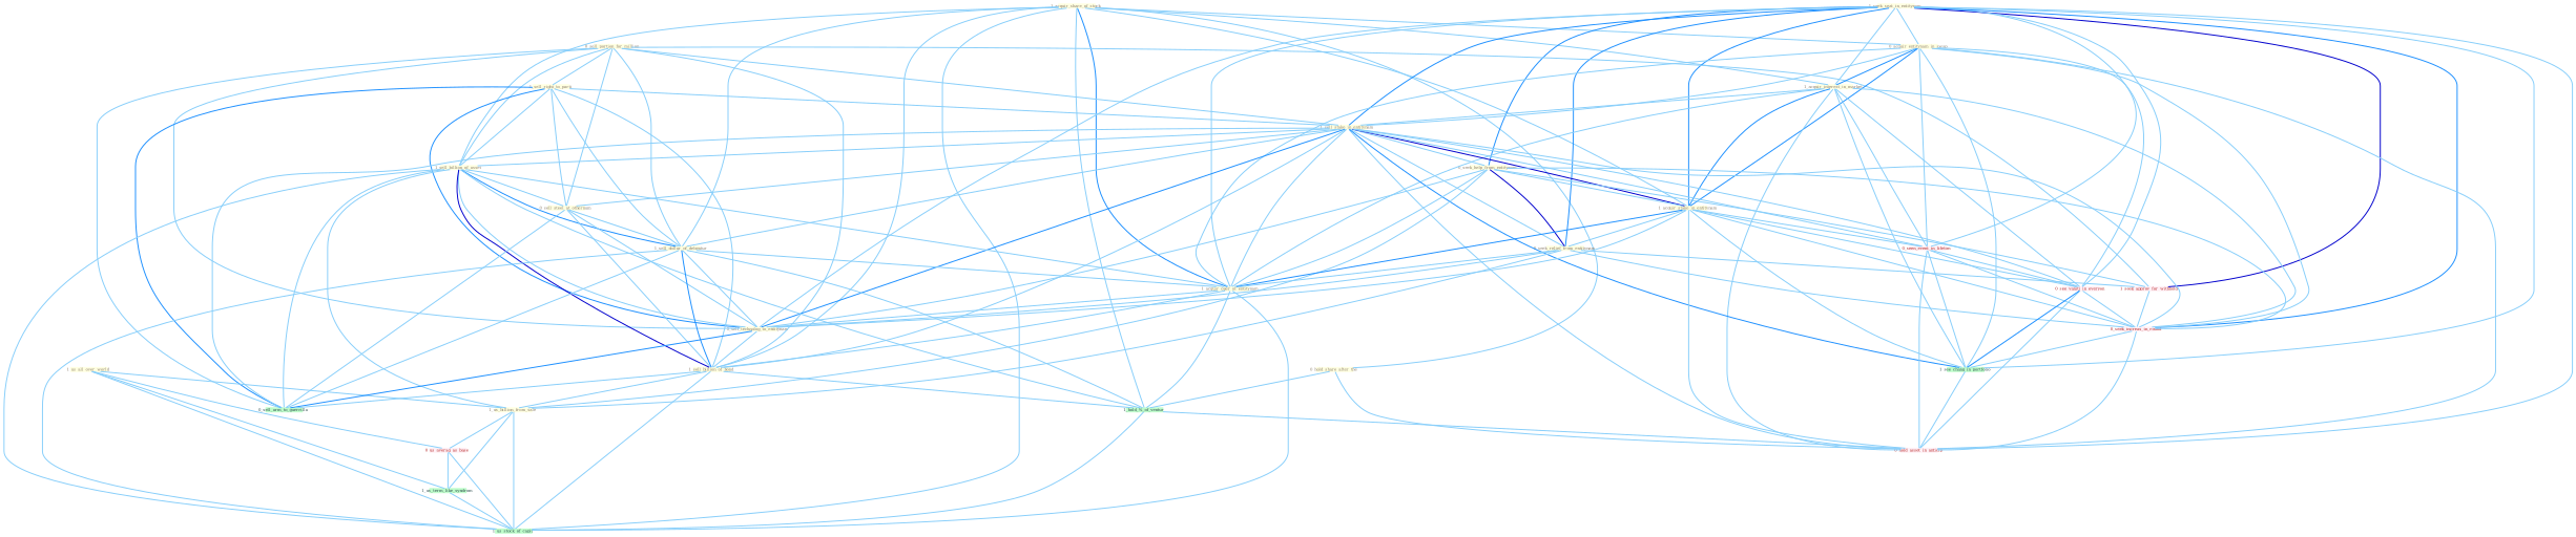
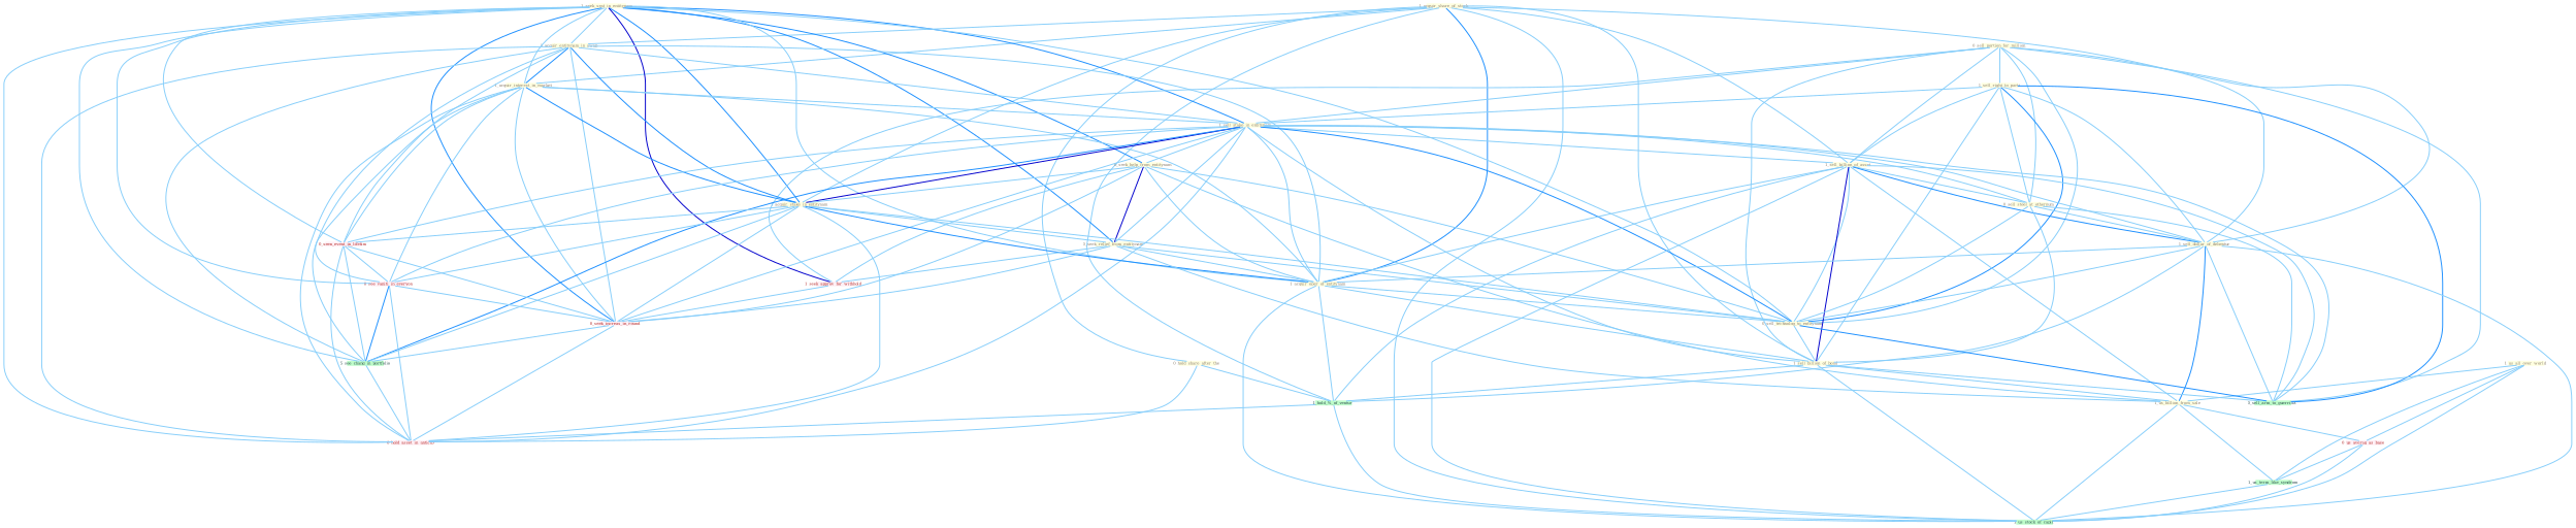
  graph {
    node [color="#ffffe0" fixedsize=true fontcolor="#8b7d6b" fontsize=4 shape=polygon style=filled]
    edge [color="#87cefa" w=1]
    "1_acquir_share_of_stock " [height=.06 width=.5]
    "1_seek_seat_in_entitynam " [height=.06 width=.5]
    "0_sell_portion_for_million " [height=.06 width=.5]
    n4 [height=.06 label="1_sell_right_to_parti" width=.5]
    "0_acquir_entitynam_in_swap " [height=.06 width=.5]
    "1_acquir_interest_in_market " [height=.06 width=.5]
    "1_sell_stake_in_entitynam " [height=.06 width=.5]
    "0_seek_help_from_entitynam " [height=.06 width=.5]
    "1_sell_billion_of_asset " [height=.06 width=.5]
    "0_sell_steel_at_othernum " [height=.06 width=.5]
    "1_sell_dollar_of_debentur " [height=.06 width=.5]
    "1_acquir_stake_in_entitynam " [height=.06 width=.5]
    "0_seek_relief_from_entitynam " [height=.06 width=.5]
    "0_hold_share_after_the " [height=.06 width=.5]
    "1_us_all_over_world " [height=.06 width=.5]
    "1_acquir_oper_of_entitynam " [height=.06 width=.5]
    "0_sell_technolog_to_entitynam " [height=.06 width=.5]
    "1_sell_billion_of_bond " [height=.06 width=.5]
    "1_us_billion_from_sale " [height=.06 width=.5]
    "0_seen_event_in_lifetim " [color="#fff0f5" fontcolor="#b22222" height=.06 width=.5]
    "0_us_averag_as_base " [color="#fff0f5" fontcolor="#b22222" height=.06 width=.5]
    "1_seek_approv_for_withhold " [color="#fff0f5" fontcolor="#b22222" height=.06 width=.5]
    "0_see_vaniti_in_everyon " [color="#fff0f5" fontcolor="#b22222" height=.06 width=.5]
    "0_seek_increas_in_round " [color="#fff0f5" fontcolor="#b22222" height=.06 width=.5]
    "0_hold_asset_in_anticip " [color="#fff0f5" fontcolor="#b22222" height=.06 width=.5]
    "1_hold_%_of_ventur " [color="#BDFCC9" fontcolor="#2f4f4f" height=.06 width=.5]
    "1_us_stock_of_capit " [color="#BDFCC9" fontcolor="#2f4f4f" height=.06 width=.5]
-   "1_see_chang_in_portfolio " [color="#BDFCC9" fontcolor="#2f4f4f" height=.06 width=.5]
+   "1_see_chang_in_portfolio " [color="#BDFCC9" fontcolor="#2f4f4f" height=.06 width=.5 label="5_see_chang_in_portfolio"]
    "0_sell_arm_to_guerrilla " [color="#BDFCC9" fontcolor="#2f4f4f" height=.06 width=.5]
    "1_us_term_like_syndrom " [color="#BDFCC9" fontcolor="#2f4f4f" height=.06 width=.5]
    subgraph sub_1 {
      "1_acquir_share_of_stock "
      "1_seek_seat_in_entitynam "
      "0_sell_portion_for_million "
      n4
      "0_acquir_entitynam_in_swap "
      "1_acquir_interest_in_market "
      "1_sell_stake_in_entitynam "
      "0_seek_help_from_entitynam "
      "1_sell_billion_of_asset "
      "0_sell_steel_at_othernum "
      "1_sell_dollar_of_debentur "
      "1_acquir_stake_in_entitynam "
      "0_seek_relief_from_entitynam "
      "0_hold_share_after_the "
      "1_us_all_over_world "
      "1_acquir_oper_of_entitynam "
      "0_sell_technolog_to_entitynam "
      "1_sell_billion_of_bond "
      "1_us_billion_from_sale "
    }
    subgraph sub_2 {
      "0_seen_event_in_lifetim "
      "0_us_averag_as_base "
      "1_seek_approv_for_withhold "
      "0_see_vaniti_in_everyon "
      "0_seek_increas_in_round "
      "0_hold_asset_in_anticip "
    }
    "1_acquir_share_of_stock " -- "0_acquir_entitynam_in_swap "
    "1_acquir_share_of_stock " -- "1_acquir_interest_in_market "
    "1_acquir_share_of_stock " -- "1_sell_billion_of_asset "
    "1_acquir_share_of_stock " -- "1_sell_dollar_of_debentur "
    "1_acquir_share_of_stock " -- "1_acquir_stake_in_entitynam "
    "1_acquir_share_of_stock " -- "0_hold_share_after_the "
    "1_acquir_share_of_stock " -- "1_acquir_oper_of_entitynam " [color="#1e90ff" w=2]
    "1_acquir_share_of_stock " -- "1_sell_billion_of_bond "
    "1_acquir_share_of_stock " -- "1_hold_%_of_ventur "
    "1_acquir_share_of_stock " -- "1_us_stock_of_capit "
    "1_seek_seat_in_entitynam " -- "0_acquir_entitynam_in_swap "
    "1_seek_seat_in_entitynam " -- "1_acquir_interest_in_market "
    "1_seek_seat_in_entitynam " -- "1_sell_stake_in_entitynam " [color="#1e90ff" w=2]
    "1_seek_seat_in_entitynam " -- "0_seek_help_from_entitynam " [color="#1e90ff" w=2]
    "1_seek_seat_in_entitynam " -- "1_acquir_stake_in_entitynam " [color="#1e90ff" w=2]
    "1_seek_seat_in_entitynam " -- "0_seek_relief_from_entitynam " [color="#1e90ff" w=2]
    "1_seek_seat_in_entitynam " -- "1_acquir_oper_of_entitynam "
    "1_seek_seat_in_entitynam " -- "0_sell_technolog_to_entitynam "
    "1_seek_seat_in_entitynam " -- "0_seen_event_in_lifetim "
    "1_seek_seat_in_entitynam " -- "1_seek_approv_for_withhold " [color="#0000cd"]
    "1_seek_seat_in_entitynam " -- "0_see_vaniti_in_everyon "
    "1_seek_seat_in_entitynam " -- "0_seek_increas_in_round " [color="#1e90ff" w=2]
    "1_seek_seat_in_entitynam " -- "0_hold_asset_in_anticip "
    "1_seek_seat_in_entitynam " -- "1_see_chang_in_portfolio "
    "0_sell_portion_for_million " -- n4
    "0_sell_portion_for_million " -- "1_sell_stake_in_entitynam "
    "0_sell_portion_for_million " -- "1_sell_billion_of_asset "
    "0_sell_portion_for_million " -- "0_sell_steel_at_othernum "
    "0_sell_portion_for_million " -- "1_sell_dollar_of_debentur "
    "0_sell_portion_for_million " -- "0_sell_technolog_to_entitynam "
    "0_sell_portion_for_million " -- "1_sell_billion_of_bond "
    "0_sell_portion_for_million " -- "1_seek_approv_for_withhold "
    "0_sell_portion_for_million " -- "0_sell_arm_to_guerrilla "
    n4 -- "1_sell_stake_in_entitynam "
    n4 -- "1_sell_billion_of_asset "
    n4 -- "0_sell_steel_at_othernum "
    n4 -- "1_sell_dollar_of_debentur "
    n4 -- "0_sell_technolog_to_entitynam " [color="#1e90ff" w=2]
    n4 -- "1_sell_billion_of_bond "
    n4 -- "0_sell_arm_to_guerrilla " [color="#1e90ff" w=2]
    "0_acquir_entitynam_in_swap " -- "1_acquir_interest_in_market " [color="#1e90ff" w=2]
    "0_acquir_entitynam_in_swap " -- "1_sell_stake_in_entitynam "
    "0_acquir_entitynam_in_swap " -- "1_acquir_stake_in_entitynam " [color="#1e90ff" w=2]
    "0_acquir_entitynam_in_swap " -- "1_acquir_oper_of_entitynam "
    "0_acquir_entitynam_in_swap " -- "0_seen_event_in_lifetim "
    "0_acquir_entitynam_in_swap " -- "0_see_vaniti_in_everyon "
    "0_acquir_entitynam_in_swap " -- "0_seek_increas_in_round "
    "0_acquir_entitynam_in_swap " -- "0_hold_asset_in_anticip "
    "0_acquir_entitynam_in_swap " -- "1_see_chang_in_portfolio "
    "1_acquir_interest_in_market " -- "1_sell_stake_in_entitynam "
    "1_acquir_interest_in_market " -- "1_acquir_stake_in_entitynam " [color="#1e90ff" w=2]
    "1_acquir_interest_in_market " -- "1_acquir_oper_of_entitynam "
    "1_acquir_interest_in_market " -- "0_seen_event_in_lifetim "
    "1_acquir_interest_in_market " -- "0_see_vaniti_in_everyon "
    "1_acquir_interest_in_market " -- "0_seek_increas_in_round "
    "1_acquir_interest_in_market " -- "0_hold_asset_in_anticip "
    "1_acquir_interest_in_market " -- "1_see_chang_in_portfolio "
    "1_sell_stake_in_entitynam " -- "0_seek_help_from_entitynam "
    "1_sell_stake_in_entitynam " -- "1_sell_billion_of_asset "
    "1_sell_stake_in_entitynam " -- "0_sell_steel_at_othernum "
    "1_sell_stake_in_entitynam " -- "1_sell_dollar_of_debentur "
    "1_sell_stake_in_entitynam " -- "1_acquir_stake_in_entitynam " [color="#0000cd" w=3]
    "1_sell_stake_in_entitynam " -- "0_seek_relief_from_entitynam "
    "1_sell_stake_in_entitynam " -- "1_acquir_oper_of_entitynam "
    "1_sell_stake_in_entitynam " -- "0_sell_technolog_to_entitynam " [color="#1e90ff" w=2]
    "1_sell_stake_in_entitynam " -- "1_sell_billion_of_bond "
    "1_sell_stake_in_entitynam " -- "0_seen_event_in_lifetim "
    "1_sell_stake_in_entitynam " -- "0_see_vaniti_in_everyon "
    "1_sell_stake_in_entitynam " -- "0_seek_increas_in_round "
    "1_sell_stake_in_entitynam " -- "0_hold_asset_in_anticip "
    "1_sell_stake_in_entitynam " -- "1_see_chang_in_portfolio " [color="#1e90ff"]
    "1_sell_stake_in_entitynam " -- "0_sell_arm_to_guerrilla "
    "0_seek_help_from_entitynam " -- "1_acquir_stake_in_entitynam "
    "0_seek_help_from_entitynam " -- "0_seek_relief_from_entitynam " [color="#0000cd" w=3]
    "0_seek_help_from_entitynam " -- "1_acquir_oper_of_entitynam "
    "0_seek_help_from_entitynam " -- "0_sell_technolog_to_entitynam "
    "0_seek_help_from_entitynam " -- "1_us_billion_from_sale "
    "0_seek_help_from_entitynam " -- "1_seek_approv_for_withhold "
    "0_seek_help_from_entitynam " -- "0_seek_increas_in_round "
    "1_sell_billion_of_asset " -- "0_sell_steel_at_othernum "
    "1_sell_billion_of_asset " -- "1_sell_dollar_of_debentur " [color="#1e90ff" w=2]
    "1_sell_billion_of_asset " -- "1_acquir_oper_of_entitynam "
    "1_sell_billion_of_asset " -- "0_sell_technolog_to_entitynam "
    "1_sell_billion_of_asset " -- "1_sell_billion_of_bond " [color="#0000cd" w=3]
    "1_sell_billion_of_asset " -- "1_us_billion_from_sale "
    "1_sell_billion_of_asset " -- "1_hold_%_of_ventur "
    "1_sell_billion_of_asset " -- "1_us_stock_of_capit "
    "1_sell_billion_of_asset " -- "0_sell_arm_to_guerrilla "
    "0_sell_steel_at_othernum " -- "1_sell_dollar_of_debentur "
    "0_sell_steel_at_othernum " -- "0_sell_technolog_to_entitynam "
    "0_sell_steel_at_othernum " -- "1_sell_billion_of_bond "
    "0_sell_steel_at_othernum " -- "0_sell_arm_to_guerrilla "
    "1_sell_dollar_of_debentur " -- "1_acquir_oper_of_entitynam "
    "1_sell_dollar_of_debentur " -- "0_sell_technolog_to_entitynam "
-   "1_sell_dollar_of_debentur " -- "1_sell_billion_of_bond " [color="#1e90ff" w=2]
+   "1_sell_dollar_of_debentur " -- "1_us_billion_from_sale " [color="#1e90ff" w=2]
    "1_sell_dollar_of_debentur " -- "1_hold_%_of_ventur "
    "1_sell_dollar_of_debentur " -- "1_us_stock_of_capit "
    "1_sell_dollar_of_debentur " -- "0_sell_arm_to_guerrilla "
    "1_acquir_stake_in_entitynam " -- "0_seek_relief_from_entitynam "
    "1_acquir_stake_in_entitynam " -- "1_acquir_oper_of_entitynam " [color="#1e90ff" w=2]
    "1_acquir_stake_in_entitynam " -- "0_sell_technolog_to_entitynam "
    "1_acquir_stake_in_entitynam " -- "0_seen_event_in_lifetim "
    "1_acquir_stake_in_entitynam " -- "0_see_vaniti_in_everyon "
    "1_acquir_stake_in_entitynam " -- "0_seek_increas_in_round "
    "1_acquir_stake_in_entitynam " -- "0_hold_asset_in_anticip "
    "1_acquir_stake_in_entitynam " -- "1_see_chang_in_portfolio "
    "0_seek_relief_from_entitynam " -- "1_acquir_oper_of_entitynam "
    "0_seek_relief_from_entitynam " -- "0_sell_technolog_to_entitynam "
    "0_seek_relief_from_entitynam " -- "1_us_billion_from_sale "
    "0_seek_relief_from_entitynam " -- "1_seek_approv_for_withhold "
    "0_seek_relief_from_entitynam " -- "0_seek_increas_in_round "
    "0_hold_share_after_the " -- "0_hold_asset_in_anticip "
    "0_hold_share_after_the " -- "1_hold_%_of_ventur "
    "1_us_all_over_world " -- "1_us_billion_from_sale "
    "1_us_all_over_world " -- "0_us_averag_as_base "
    "1_us_all_over_world " -- "1_us_stock_of_capit "
    "1_us_all_over_world " -- "1_us_term_like_syndrom "
    "1_acquir_oper_of_entitynam " -- "0_sell_technolog_to_entitynam "
    "1_acquir_oper_of_entitynam " -- "1_sell_billion_of_bond "
    "1_acquir_oper_of_entitynam " -- "1_hold_%_of_ventur "
    "1_acquir_oper_of_entitynam " -- "1_us_stock_of_capit "
    "0_sell_technolog_to_entitynam " -- "1_sell_billion_of_bond "
    "0_sell_technolog_to_entitynam " -- "0_sell_arm_to_guerrilla " [color="#1e90ff" w=2]
    "1_sell_billion_of_bond " -- "1_us_billion_from_sale "
    "1_sell_billion_of_bond " -- "1_hold_%_of_ventur "
    "1_sell_billion_of_bond " -- "1_us_stock_of_capit "
    "1_sell_billion_of_bond " -- "0_sell_arm_to_guerrilla "
    "1_us_billion_from_sale " -- "0_us_averag_as_base "
    "1_us_billion_from_sale " -- "1_us_stock_of_capit "
    "1_us_billion_from_sale " -- "1_us_term_like_syndrom "
    "0_seen_event_in_lifetim " -- "0_see_vaniti_in_everyon "
    "0_seen_event_in_lifetim " -- "0_seek_increas_in_round "
    "0_seen_event_in_lifetim " -- "0_hold_asset_in_anticip "
    "0_seen_event_in_lifetim " -- "1_see_chang_in_portfolio "
    "0_us_averag_as_base " -- "1_us_stock_of_capit "
    "0_us_averag_as_base " -- "1_us_term_like_syndrom "
    "1_seek_approv_for_withhold " -- "0_seek_increas_in_round "
    "0_see_vaniti_in_everyon " -- "0_seek_increas_in_round "
    "0_see_vaniti_in_everyon " -- "0_hold_asset_in_anticip "
    "0_see_vaniti_in_everyon " -- "1_see_chang_in_portfolio " [color="#1e90ff" w=2]
    "0_seek_increas_in_round " -- "0_hold_asset_in_anticip "
    "0_seek_increas_in_round " -- "1_see_chang_in_portfolio "
    "1_hold_%_of_ventur " -- "0_hold_asset_in_anticip "
    "1_hold_%_of_ventur " -- "1_us_stock_of_capit "
    "1_see_chang_in_portfolio " -- "0_hold_asset_in_anticip "
    "1_us_term_like_syndrom " -- "1_us_stock_of_capit "
  }
